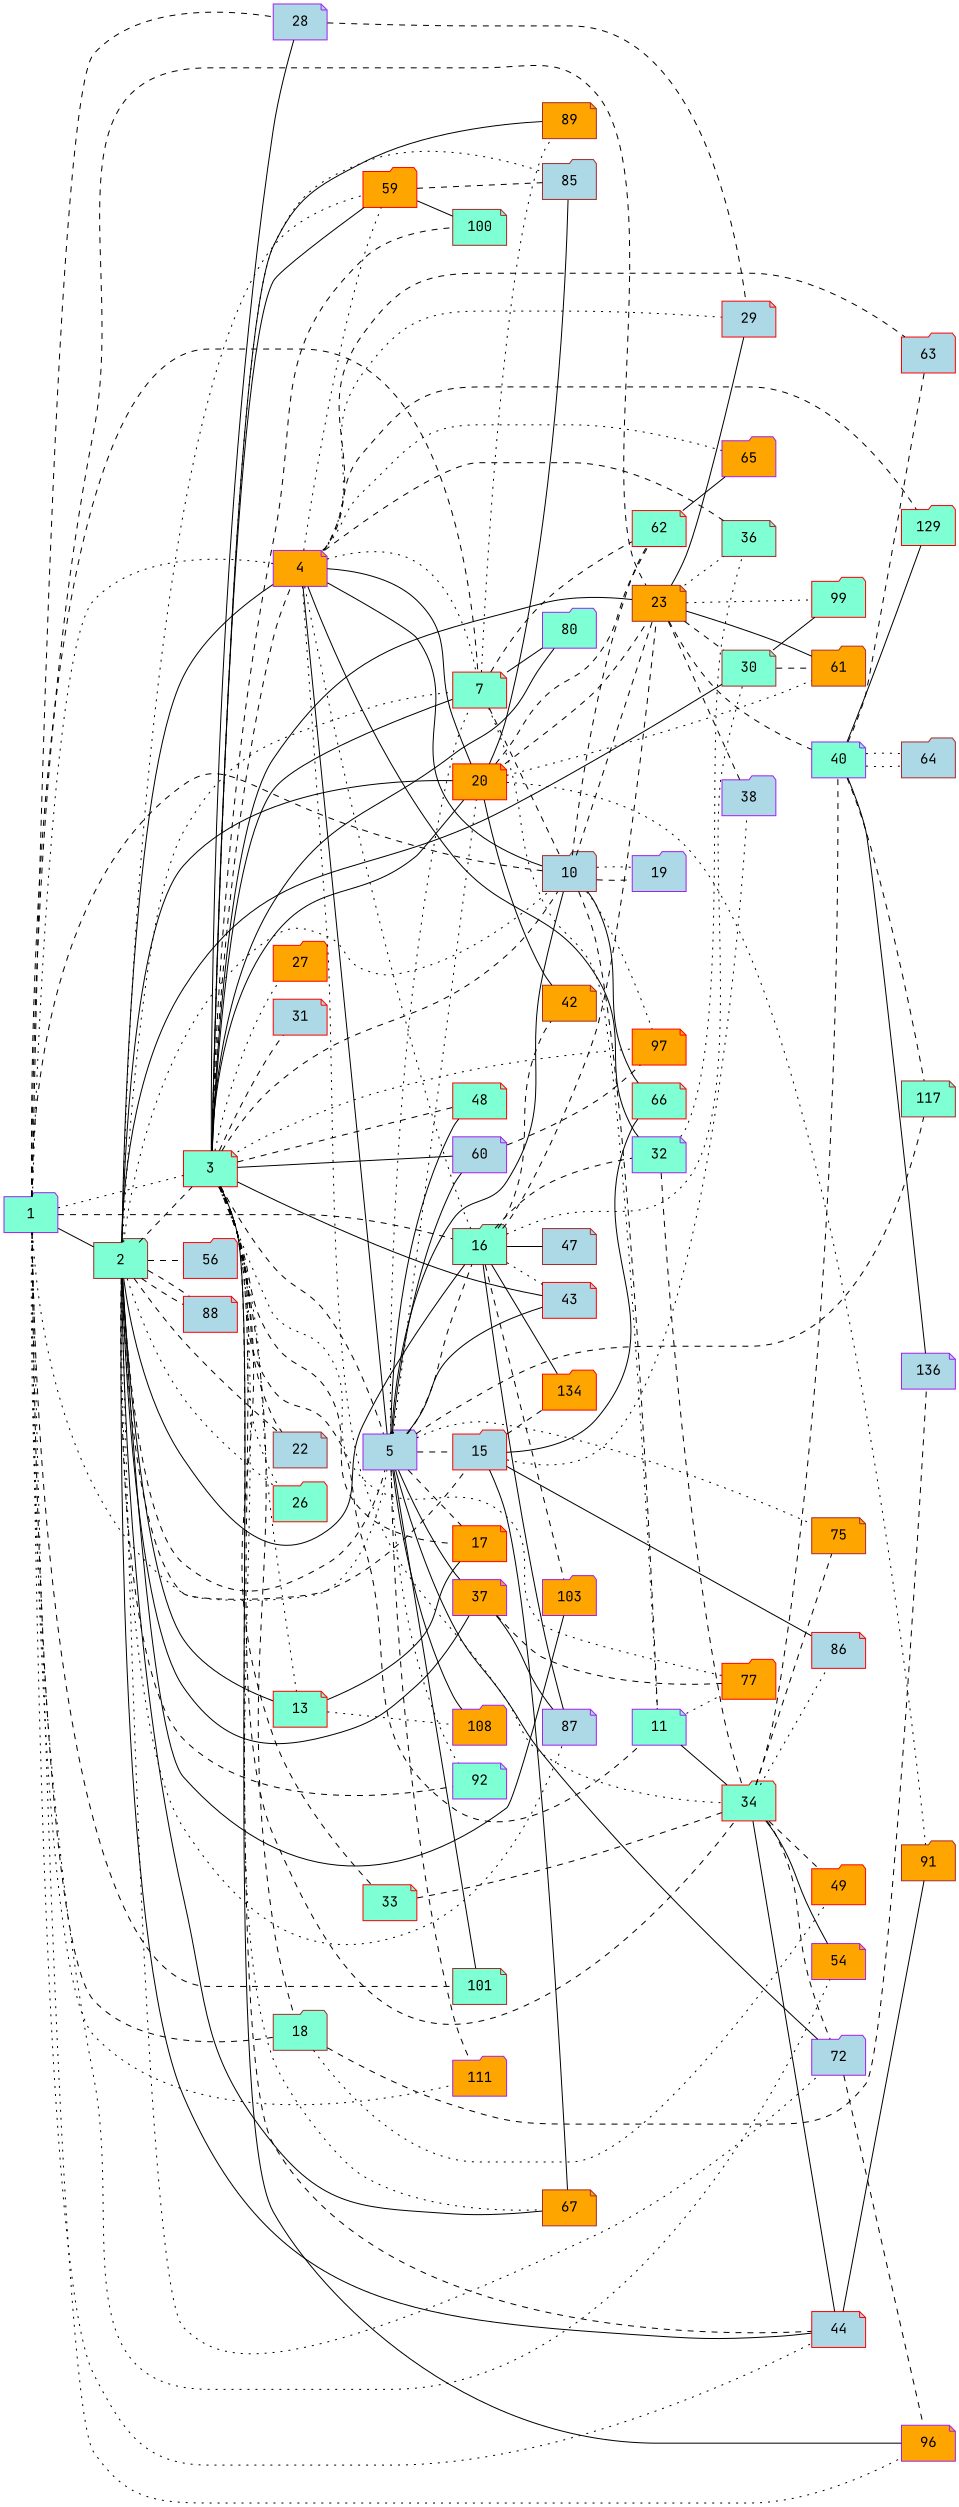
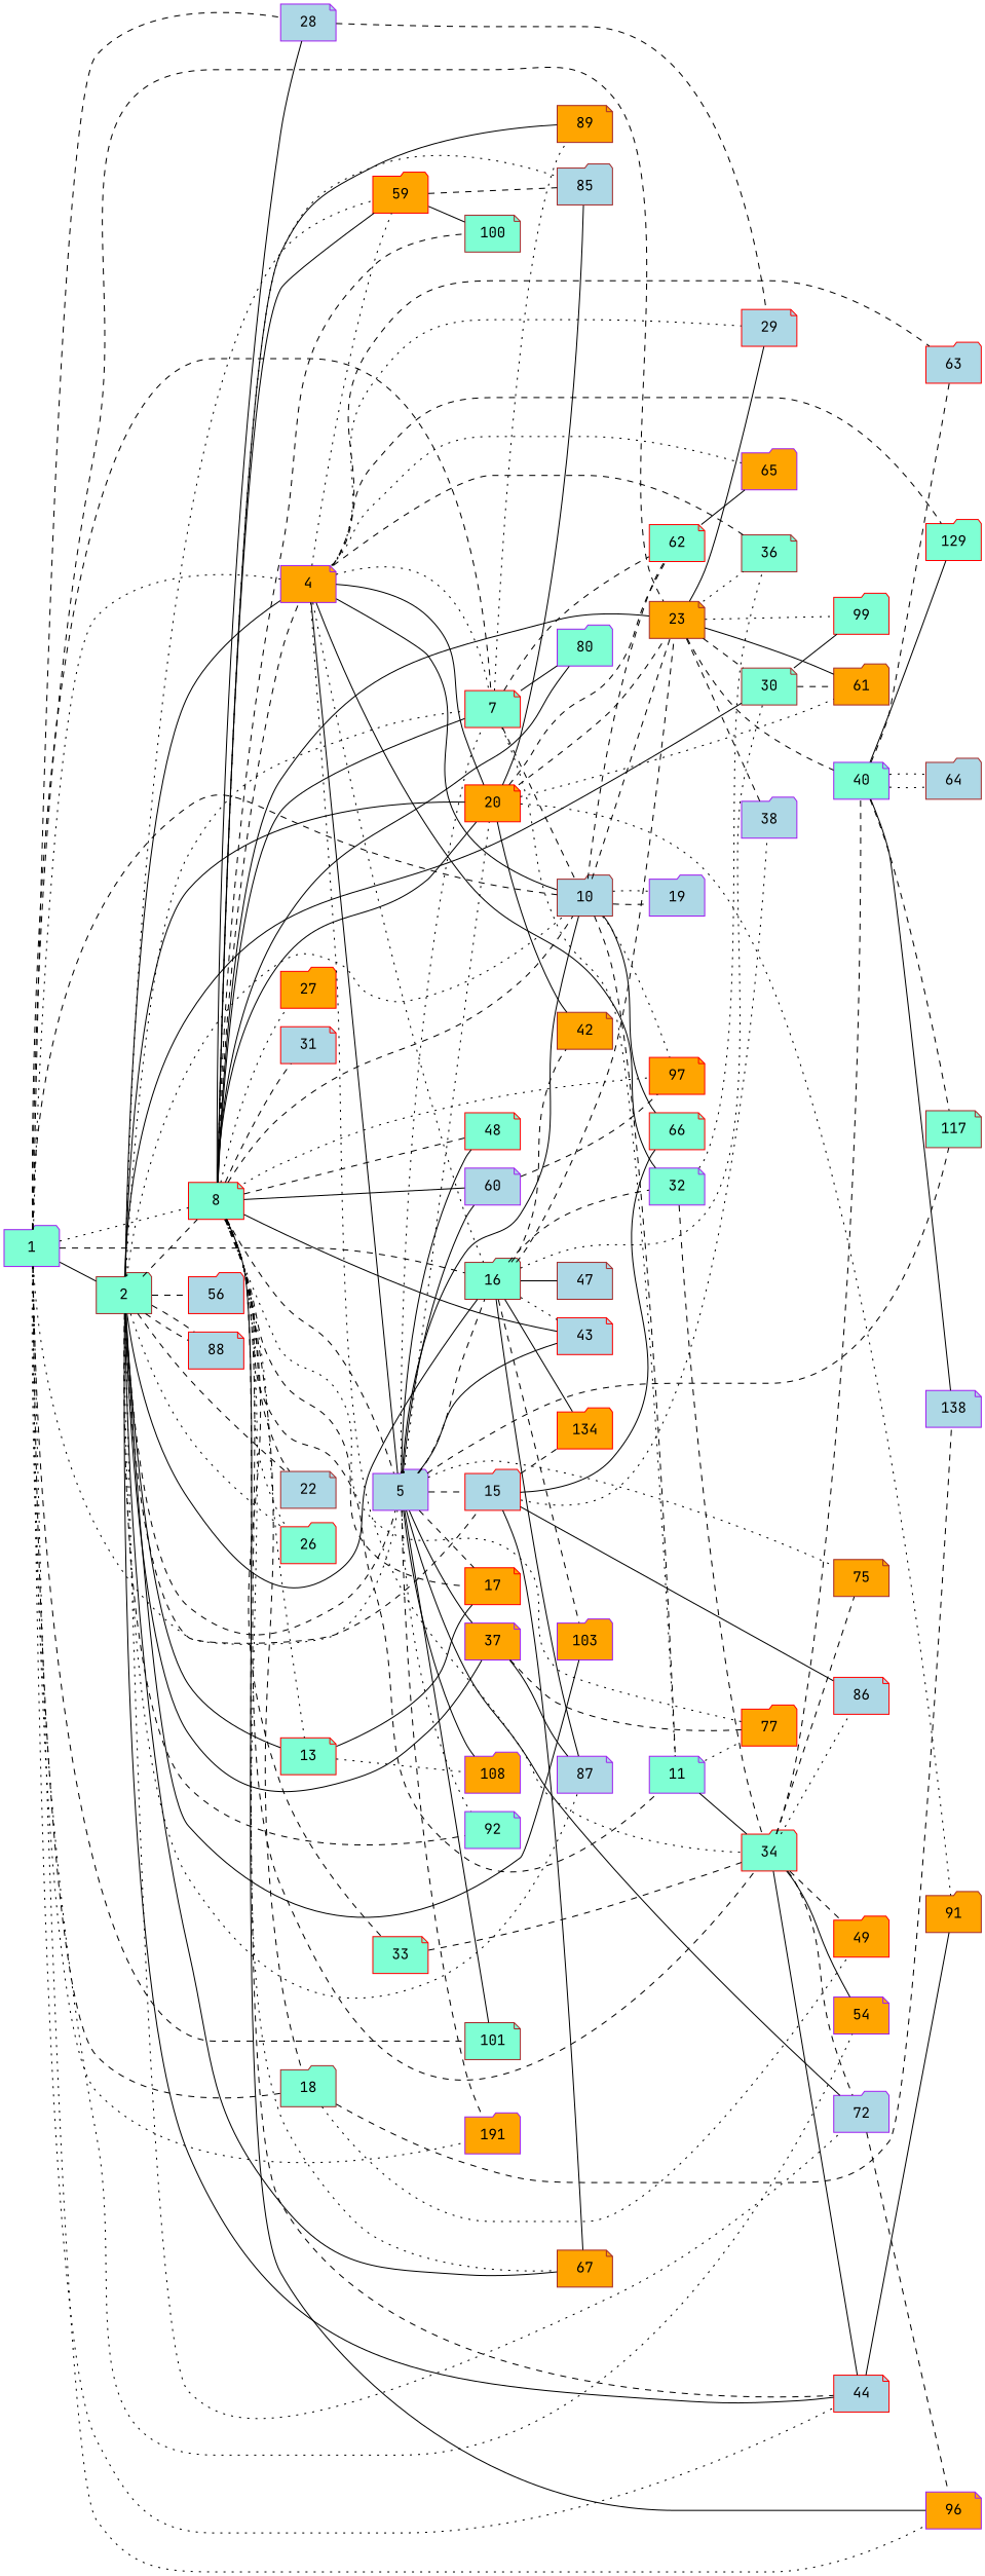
  graph {
    fontname="JetBrains Mono"
    rankdir=LR
    node [color=red fillcolor=aquamarine fontname="JetBrains Mono" shape=note style=filled]
    edge [fontname="JetBrains Mono" style=dashed]
    1 [color=purple shape=folder super="+50"]
    2 [color=brown shape=folder super="+9+140+69+93+12+94"]
-   3 [super="+41+14+78+82+46+55+8+98"]
+   3 [super="+41+14+78+82+46+55+8+98" label=8]
    4 [color=purple fillcolor=orange]
    5 [color=purple fillcolor=lightblue shape=folder super="+6+68"]
    7 [super="+58+24"]
    10 [color=brown fillcolor=lightblue shape=folder super="+90+137+124"]
    16 [color=brown shape=folder super="+21+110+35"]
    18 [color=brown shape=folder]
    23 [color=brown fillcolor=orange super="+109+118+128+25+102"]
    28 [color=purple fillcolor=lightblue]
    44 [fillcolor=lightblue]
    54 [color=purple fillcolor=orange]
    96 [color=purple fillcolor=orange super="+105"]
    101 [color=brown]
-   111 [color=purple fillcolor=orange shape=folder]
+   111 [color=purple fillcolor=orange shape=folder label=191]
    13
    15 [fillcolor=lightblue shape=folder]
    20 [fillcolor=orange]
    22 [color=brown fillcolor=lightblue]
    26 [shape=folder]
    30 [color=brown super="+84"]
    37 [color=purple fillcolor=orange]
    56 [fillcolor=lightblue shape=folder]
    59 [fillcolor=orange shape=folder super="+70+119+116"]
    67 [color=brown fillcolor=orange]
    72 [color=purple fillcolor=lightblue shape=folder]
    87 [color=purple fillcolor=lightblue super="+131"]
    88 [fillcolor=lightblue]
    92 [color=purple]
    103 [color=purple fillcolor=orange shape=folder]
    11 [color=purple]
    17 [fillcolor=orange super="+71"]
    27 [fillcolor=orange shape=folder]
    31 [fillcolor=lightblue]
    33
    34 [shape=folder super="+122+53+39+107"]
    43 [fillcolor=lightblue]
    48
    60 [color=purple fillcolor=lightblue]
    n41 [fillcolor=orange label=77 shape=folder]
    80 [color=purple shape=folder]
    85 [color=brown fillcolor=lightblue shape=folder]
    89 [color=brown fillcolor=orange]
    97 [fillcolor=orange]
    100 [color=brown]
    29 [fillcolor=lightblue super="+139"]
    32 [color=purple super="+57"]
    36 [color=brown]
    63 [fillcolor=lightblue shape=folder]
    65 [color=purple fillcolor=orange shape=folder]
    129 [shape=folder]
    75 [color=brown fillcolor=orange]
    108 [color=purple fillcolor=orange shape=folder]
    117 [color=brown]
    62
    19 [color=purple fillcolor=lightblue shape=folder]
    66
    134 [fillcolor=orange shape=folder]
    42 [color=brown fillcolor=orange]
    47 [color=brown fillcolor=lightblue]
    49 [fillcolor=orange shape=folder]
-   138 [color=purple fillcolor=lightblue label=136]
+   138 [color=purple fillcolor=lightblue]
    38 [color=purple fillcolor=lightblue shape=folder]
    61 [color=brown fillcolor=orange shape=folder super="+132"]
    40 [color=purple]
    99 [shape=folder]
    91 [color=brown fillcolor=orange shape=folder]
    86 [fillcolor=lightblue]
    64 [color=brown fillcolor=lightblue shape=folder]
    1 -- 2 [style=solid weight=2]
    1 -- 3 [style=dotted weight=4]
    1 -- 4 [style=dotted]
    1 -- 5 [style=dotted weight=2]
    1 -- 7
    1 -- 10
    1 -- 16 [weight=2]
    1 -- 18
    1 -- 23 [weight=2]
    1 -- 28
    1 -- 44 [style=dotted]
    1 -- 54 [style=dotted]
    1 -- 96 [style=dotted]
    1 -- 101
    1 -- 111 [style=dotted]
    2 -- 3 [weight=11]
    2 -- 4 [style=solid weight=2]
    2 -- 5 [weight=6]
    2 -- 7 [style=dotted weight=3]
    2 -- 10 [style=dotted weight=3]
    2 -- 16 [style=solid weight=2]
    2 -- 44 [style=solid]
    2 -- 13 [style=solid]
    2 -- 15
    2 -- 20 [style=solid]
    2 -- 22
    2 -- 26 [style=dotted]
    2 -- 30 [style=solid]
    2 -- 37 [style=solid]
    2 -- 56 [weight=2]
    2 -- 59 [style=dotted]
    2 -- 67 [style=solid]
    2 -- 72 [style=dotted]
    2 -- 87 [style=dotted]
    2 -- 88
    2 -- 88
    2 -- 92
    2 -- 103 [style=solid]
    3 -- 4 [weight=4]
    3 -- 5 [weight=5]
    3 -- 7 [style=solid weight=3]
    3 -- 10 [weight=3]
    3 -- 18 [weight=2]
    3 -- 23 [style=solid weight=2]
    3 -- 28 [style=solid]
    3 -- 44
    3 -- 96 [style=solid]
    3 -- 13 [style=dotted weight=2]
    3 -- 20 [style=solid]
    3 -- 22
    3 -- 26 [style=dotted]
    3 -- 59 [style=solid weight=4]
    3 -- 67 [style=dotted]
    3 -- 11
    3 -- 17
    3 -- 27 [style=dotted weight=2]
    3 -- 31
    3 -- 33
    3 -- 34
    3 -- 43 [style=solid weight=2]
    3 -- 48
    3 -- 60 [style=solid]
    3 -- n41 [style=dotted]
    3 -- 80 [style=solid]
    3 -- 85 [style=dotted]
    3 -- 89 [style=solid]
    3 -- 97 [style=dotted]
    3 -- 100
    4 -- 5 [style=solid weight=2]
    4 -- 7 [style=dotted]
    4 -- 10 [style=solid]
    4 -- 16 [style=dotted]
    4 -- 20 [style=solid]
    4 -- 59 [style=dotted weight=2]
    4 -- 34 [style=dotted]
    4 -- 29 [style=dotted]
    4 -- 32 [style=solid]
    4 -- 36
    4 -- 63
    4 -- 65 [style=dotted]
    4 -- 129
    5 -- 7 [style=dotted weight=3]
    5 -- 10 [style=solid weight=2]
    5 -- 16 [weight=3]
    5 -- 101 [style=solid]
    5 -- 111
    5 -- 15
    5 -- 20 [style=dotted]
    5 -- 37 [style=solid]
    5 -- 72 [style=solid]
    5 -- 92 [style=dotted]
    5 -- 17
    5 -- 43 [style=solid]
    5 -- 48 [style=solid]
    5 -- 60 [style=solid]
    5 -- 75 [style=dotted]
    5 -- 108 [style=solid]
    5 -- 117
    7 -- 10
    7 -- 11 [style=dotted]
    7 -- 80 [style=solid]
    7 -- 89 [style=dotted]
    7 -- 62
    10 -- 23
    10 -- 11
    10 -- 97 [style=dotted]
    10 -- 62
    10 -- 19
    10 -- 19 [style=dotted]
    10 -- 66 [style=solid]
    16 -- 23
    16 -- 30 [style=dotted]
    16 -- 87 [style=solid]
    16 -- 103
    16 -- 43 [style=dotted]
    16 -- 32
    16 -- 134 [style=solid]
    16 -- 42
    16 -- 47 [style=solid weight=2]
    18 -- 49 [style=dotted]
    18 -- 138
    23 -- 30
    23 -- 29 [style=solid]
    23 -- 36 [style=dotted]
    23 -- 38
    23 -- 61 [style=solid]
    23 -- 40
    23 -- 99 [style=dotted]
    28 -- 29
    44 -- 91 [style=solid]
    13 -- 17 [style=solid]
    13 -- 108 [style=dotted]
    15 -- 67 [style=solid]
    15 -- 66 [style=solid]
    15 -- 134
    15 -- 38 [style=dotted]
    15 -- 86 [style=solid]
    20 -- 23
    20 -- 85 [style=solid]
    20 -- 62
    20 -- 42 [style=solid]
    20 -- 61 [style=dotted]
    20 -- 91 [style=dotted]
    30 -- 61
    30 -- 99 [style=solid]
    37 -- 87 [style=solid]
    37 -- n41
    59 -- 85
    59 -- 100 [style=solid]
    72 -- 96
    11 -- 34 [style=solid]
    11 -- n41 [style=dotted]
    33 -- 34
    34 -- 44 [style=solid]
    34 -- 54 [style=solid]
    34 -- 72
    34 -- 75
    34 -- 49
    34 -- 40
    34 -- 86 [style=dotted]
    60 -- 97
    32 -- 34
    32 -- 36 [style=dotted]
    62 -- 65 [style=solid]
    40 -- 63
    40 -- 129 [style=solid]
    40 -- 117
    40 -- 138 [style=solid]
    40 -- 64 [style=dotted]
    40 -- 64 [style=dotted]
  }
